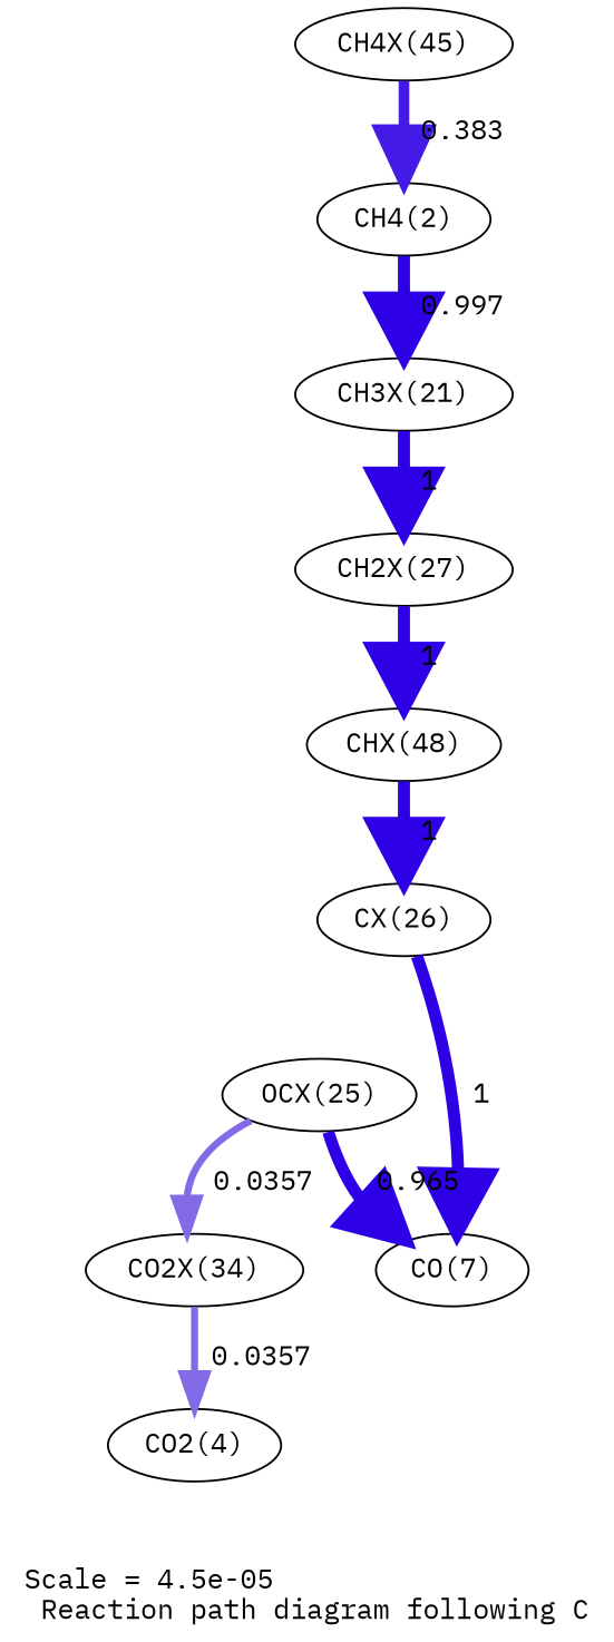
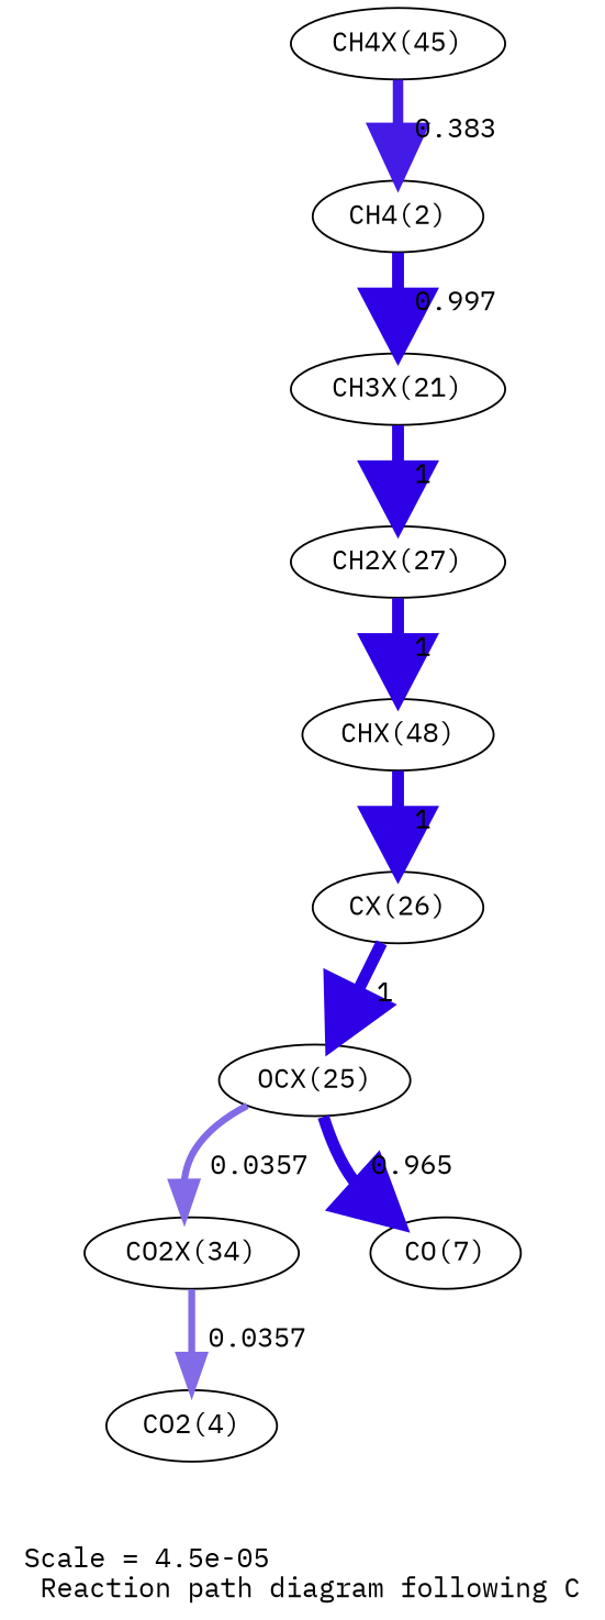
  digraph {
    fontname="IBM Plex Mono"
    label="Scale = 4.5e-05\l Reaction path diagram following C"
    node [fontname="IBM Plex Mono"]
    edge [arrowsize=3 color="0.7, 1.5, 0.9" fontname="IBM Plex Mono" penwidth=6]
    n1 [label="CH4X(45)"]
    n2 [label="CH4(2)"]
    n3 [label="CH3X(21)"]
    n4 [label="CH2X(27)"]
    n5 [label="CHX(48)"]
    n6 [label="CX(26)"]
    n7 [label="OCX(25)"]
    n8 [label="CO(7)"]
    n9 [label="CO2X(34)"]
    n10 [label="CO2(4)"]
    n1 -> n2 [arrowsize=2.64 color="0.7, 0.883, 0.9" label=" 0.383" penwidth=5.28]
    n2 -> n3 [label=" 0.997"]
    n3 -> n4 [label=" 1"]
    n4 -> n5 [label=" 1"]
    n5 -> n6 [label=" 1"]
-   n6 -> n8 [label=" 1"]
+   n6 -> n7 [label=" 1"]
    n7 -> n8 [arrowsize=2.99 color="0.7, 1.47, 0.9" label=" 0.965" penwidth=5.97]
    n7 -> n9 [arrowsize=1.74 color="0.7, 0.536, 0.9" label=" 0.0357" penwidth=3.48]
    n9 -> n10 [arrowsize=1.74 color="0.7, 0.536, 0.9" label=" 0.0357" penwidth=3.48]
  }
